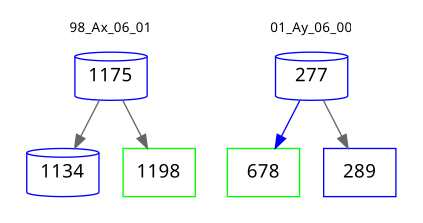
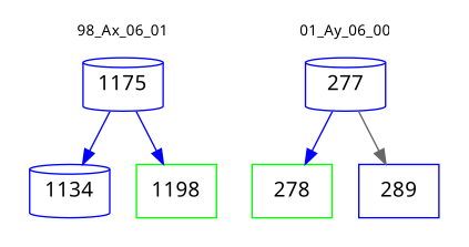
  digraph {
    fontname="Noto Sans"
    node [color=blue fontname="Noto Sans" shape=cylinder]
    edge [color=blue fontname="Noto Sans"]
    n1 [label=1175]
    n2 [label=1134]
    n3 [color=green label=1198 shape=box]
    n4 [label=277]
-   n5 [color=green label=678 shape=box]
+   n5 [color=green label=278 shape=box]
    n6 [label=289 shape=box]
    subgraph cluster_1 {
      color=white
      fontsize=10
      label="98_Ax_06_01"
      n1
      n2
      n3
    }
    subgraph cluster_2 {
      color=white
      fontsize=10
      label="01_Ay_06_00"
      n4
      n5
      n6
    }
-   n1 -> n2 [color=gray40]
-   n1 -> n3 [color=gray40]
+   n1 -> n2
+   n1 -> n3
    n4 -> n5
    n4 -> n6 [color=gray40]
  }
